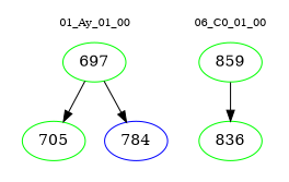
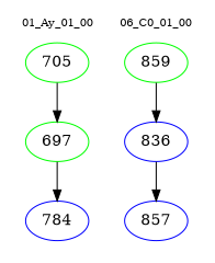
  digraph {
    node [color=green]
    edge [color=black]
    n1 [label=705]
    n2 [label=697]
    n3 [color=blue label=784]
    n4 [label=859]
-   n5 [label=836]
+   n5 [color=blue label=836]
+   n6 [color=blue label=857]
    subgraph cluster_1 {
      color=white
      fontsize=10
      label="01_Ay_01_00"
      n1
      n2
      n3
    }
    subgraph cluster_2 {
      color=white
      fontsize=10
      label="06_C0_01_00"
      n4
      n5
+     n6
    }
-   n2 -> n1
+   n1 -> n2
    n2 -> n3
    n4 -> n5
+   n5 -> n6
  }
